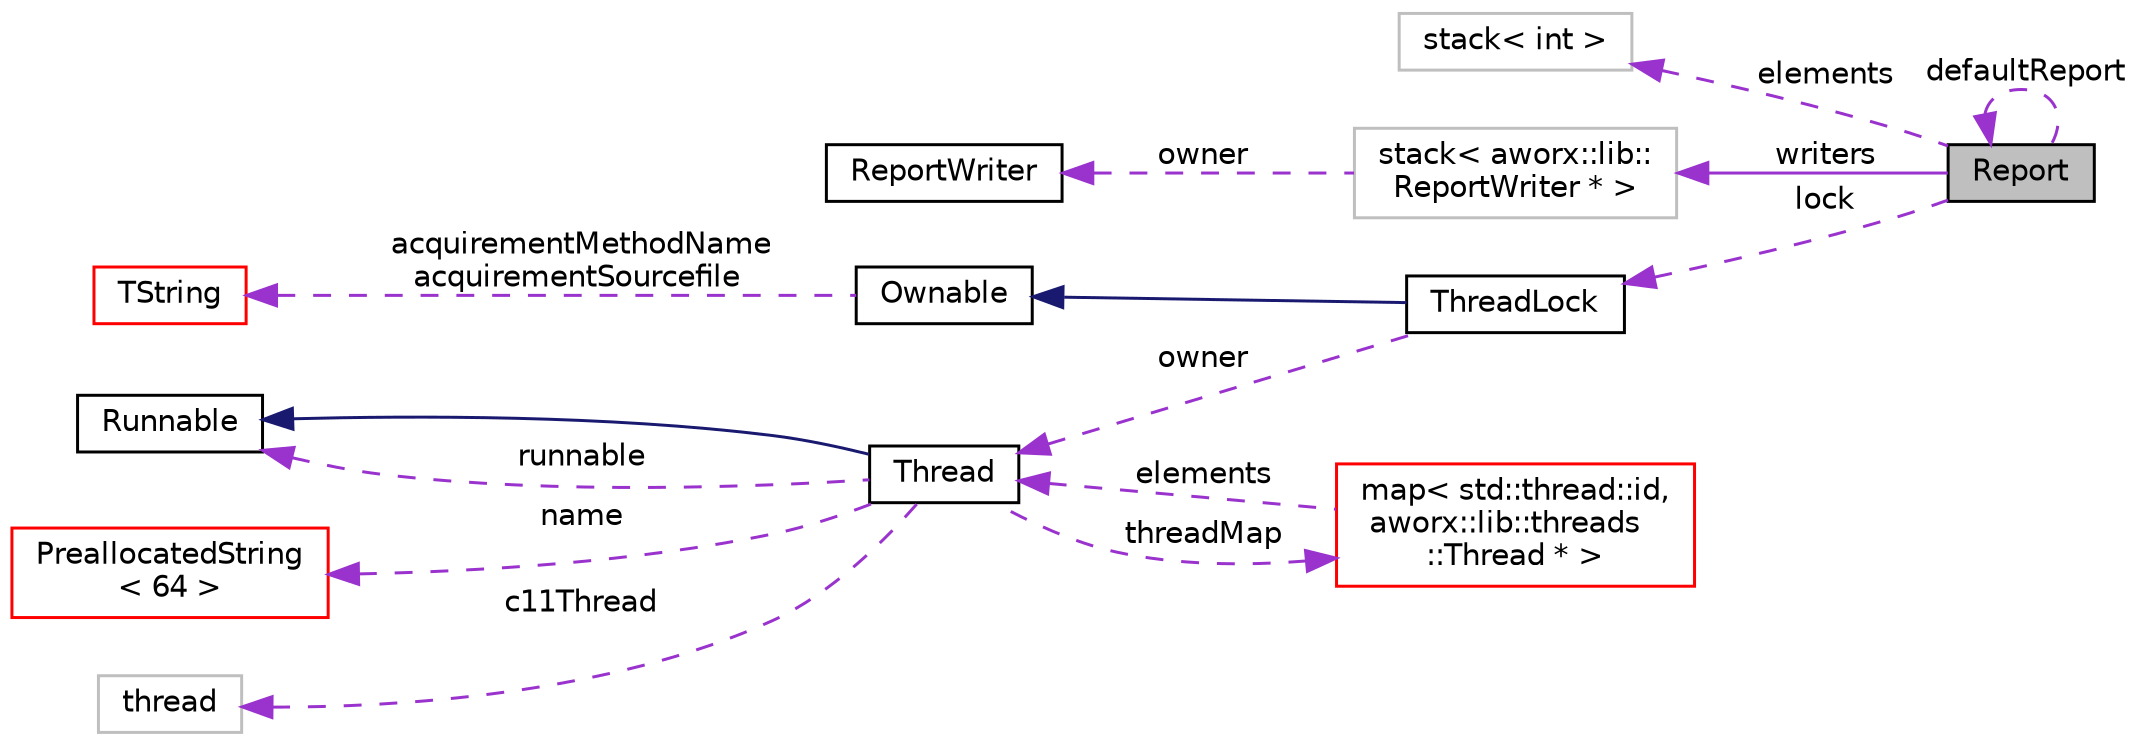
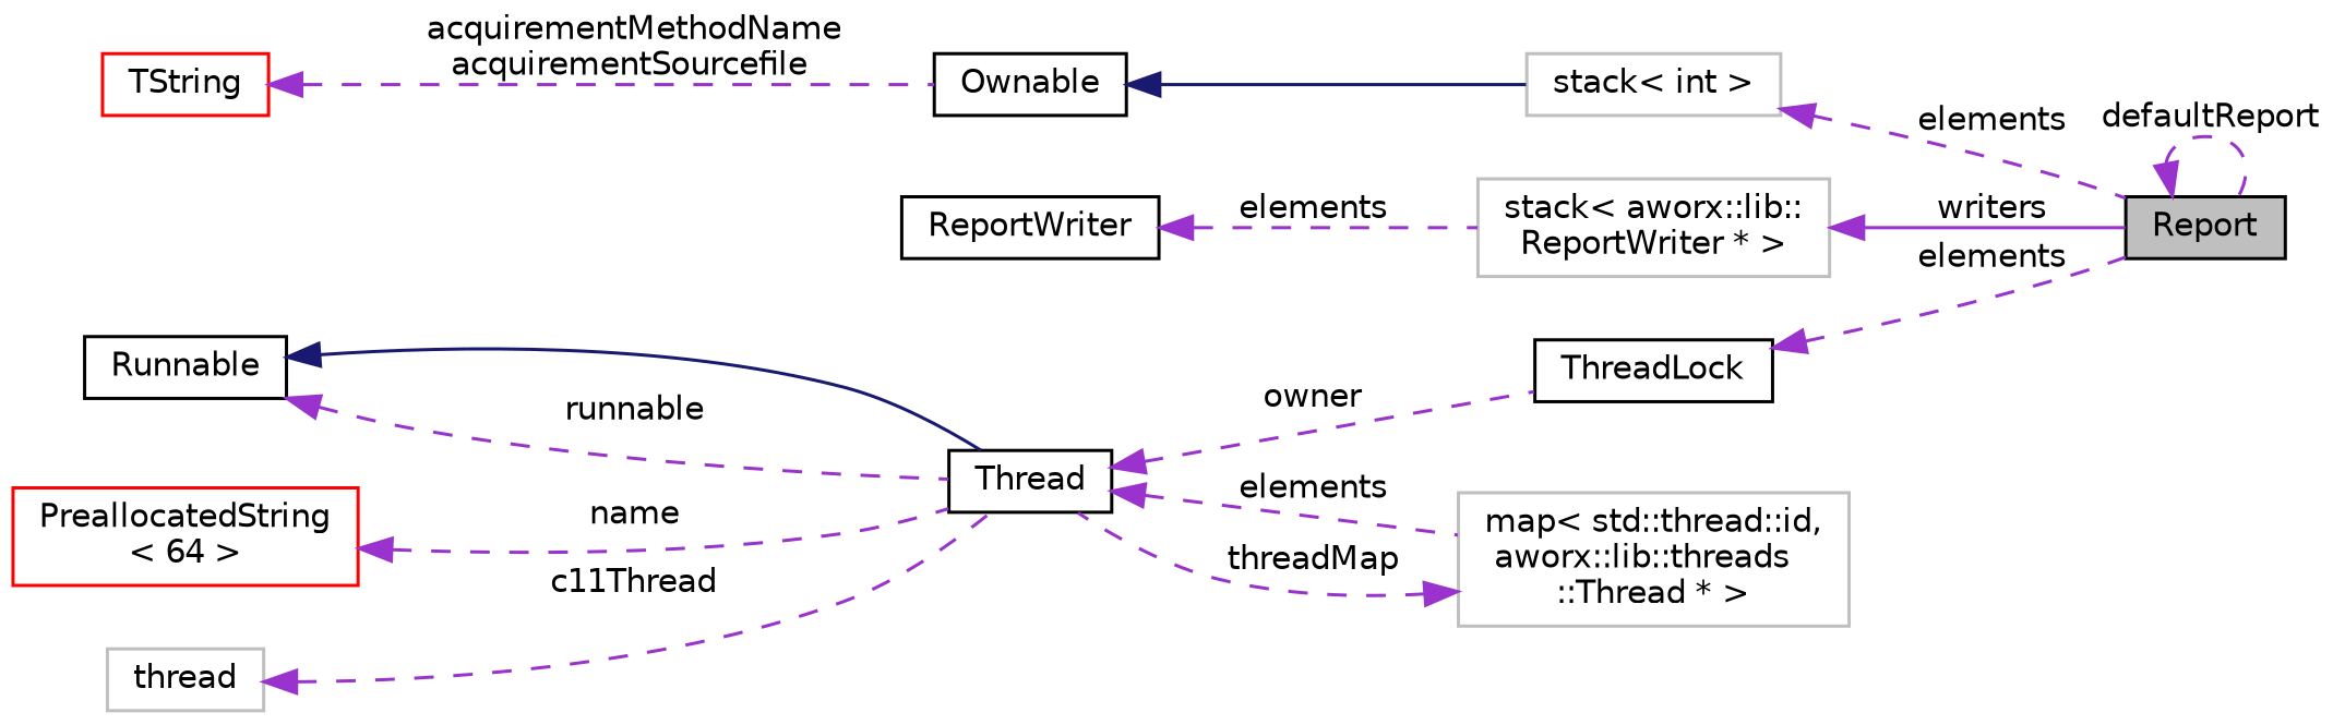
  digraph {
    rankdir=LR
    node [color=black fillcolor=white fontname=Helvetica fontsize=10 shape=record style=filled]
    edge [color=darkorchid3 dir=back fontname=Helvetica fontsize=10 labelfontname=Helvetica labelfontsize=10 style=dashed]
    n1 [fillcolor=grey75 fontcolor=black height=0.2 label=Report width=0.4]
    n2 [color=grey75 height=0.2 label="stack\< int \>" width=0.4]
    n3 [color=grey75 height=0.2 label="stack\< aworx::lib::\lReportWriter * \>" width=0.4]
    n4 [height=0.2 label=ReportWriter width=0.4]
    n5 [height=0.2 label=ThreadLock width=0.4]
    n6 [height=0.2 label=Ownable width=0.4]
    n7 [color=red height=0.2 label=TString width=0.4]
    n8 [height=0.2 label=Thread width=0.4]
-   n9 [color=red height=0.2 label="map\< std::thread::id,\l aworx::lib::threads\l::Thread * \>" width=0.4]
+   n9 [color=grey75 height=0.2 label="map\< std::thread::id,\l aworx::lib::threads\l::Thread * \>" width=0.4]
    n10 [height=0.2 label=Runnable width=0.4]
    n11 [color=red height=0.2 label="PreallocatedString\l\< 64 \>" width=0.4]
    n12 [color=grey75 height=0.2 label=thread width=0.4]
    n1 -> n1 [label=" defaultReport"]
    n2 -> n1 [label=" elements"]
    n3 -> n1 [label=" writers" style=solid]
-   n4 -> n3 [label=" owner"]
-   n5 -> n1 [label=" lock"]
-   n6 -> n5 [color=midnightblue style=solid]
+   n4 -> n3 [label=" elements"]
+   n5 -> n1 [label=" elements"]
+   n6 -> n2 [color=midnightblue style=solid]
    n7 -> n6 [label=" acquirementMethodName\nacquirementSourcefile"]
    n8 -> n5 [label=" owner"]
    n8 -> n9 [label=" elements"]
    n9 -> n8 [label=" threadMap"]
    n10 -> n8 [color=midnightblue style=solid]
    n10 -> n8 [label=" runnable"]
    n11 -> n8 [label=" name"]
    n12 -> n8 [label=" c11Thread"]
  }
